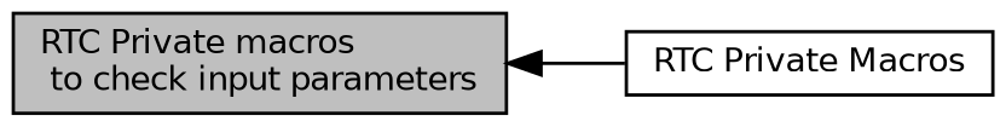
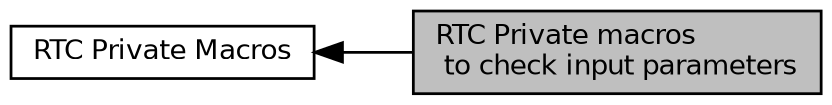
  digraph {
    rankdir=LR
    node [color=black fontname=Helvetica fontsize=10 shape=box style=filled]
    n1 [fillcolor=grey75 fontcolor=black height=0.2 label="RTC Private macros\l to check input parameters" width=0.4]
    n2 [fillcolor=white height=0.2 label="RTC Private Macros" width=0.4]
-   n1 -> n2 [dir=back fontname=Helvetica fontsize=10 labelfontname=Helvetica labelfontsize=10 shape=plaintext style=solid]
+   n2 -> n1 [dir=back fontname=Helvetica fontsize=10 labelfontname=Helvetica labelfontsize=10 shape=plaintext style=solid]
  }
